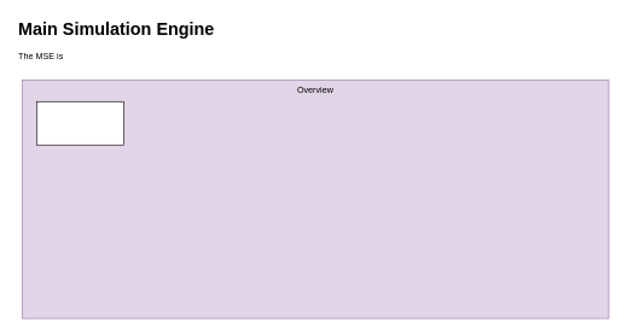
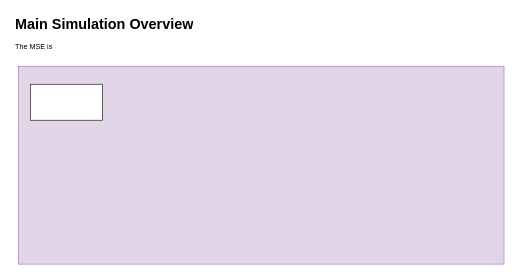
  <mxCell id="0" />
  <mxCell id="1" parent="0" />
  <mxCell id="2" value="" style="rounded=0;whiteSpace=wrap;html=1;fillColor=#e1d5e7;strokeColor=#9673a6;" vertex="1" parent="1"><mxGeometry x="30" y="110" width="810" height="330" as="geometry" /></mxCell>
- <mxCell id="3" value="&lt;h1&gt;Main Simulation Engine&lt;br&gt;&lt;/h1&gt;&lt;p&gt;The MSE is &lt;br&gt;&lt;/p&gt;" style="text;html=1;strokeColor=none;fillColor=none;spacing=5;spacingTop=-20;whiteSpace=wrap;overflow=hidden;rounded=0;" vertex="1" parent="1"><mxGeometry x="20" y="20" width="840" height="120" as="geometry" /></mxCell>
- <mxCell id="4" value="Overview" style="text;html=1;strokeColor=none;fillColor=none;align=center;verticalAlign=middle;whiteSpace=wrap;rounded=0;" vertex="1" parent="1"><mxGeometry x="30" y="110" width="810" height="30" as="geometry" /></mxCell>
+ <mxCell id="3" value="&lt;h1&gt;Main Simulation Overview&lt;br&gt;&lt;/h1&gt;&lt;p&gt;The MSE is &lt;br&gt;&lt;/p&gt;" style="text;html=1;strokeColor=none;fillColor=none;spacing=5;spacingTop=-20;whiteSpace=wrap;overflow=hidden;rounded=0;" vertex="1" parent="1"><mxGeometry x="20" y="20" width="840" height="120" as="geometry" /></mxCell>
  <mxCell id="5" value="" style="rounded=0;whiteSpace=wrap;html=1;" vertex="1" parent="1"><mxGeometry x="50" y="140" width="120" height="60" as="geometry" /></mxCell>
